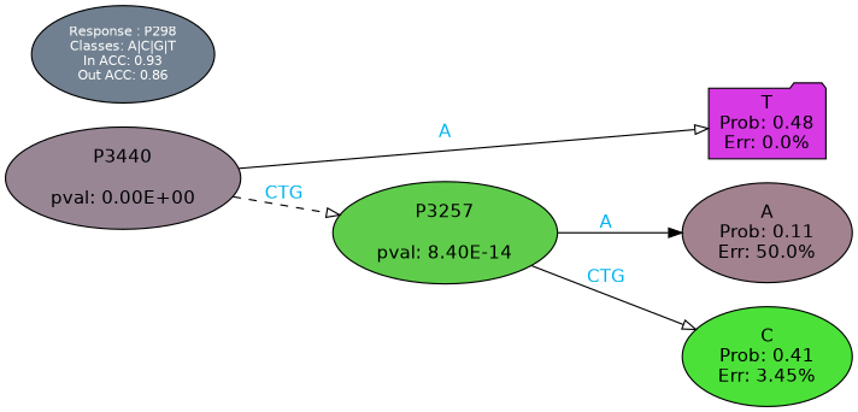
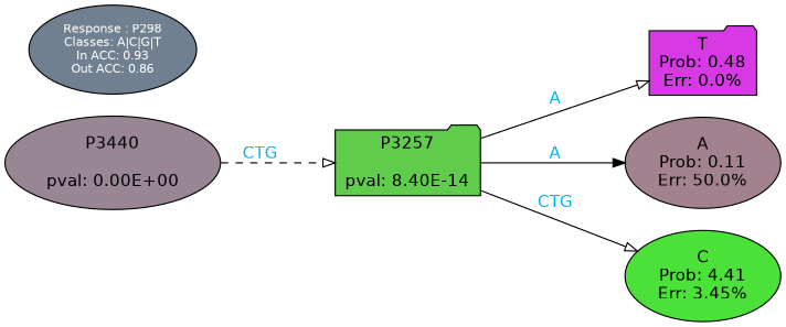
  digraph {
    rankdir=LR
    ranksep=equally
    splines=polylines
    node [color=black fontname=helvetica shape=ellipse style="filled, rounded"]
    edge [arrowhead=onormal fontcolor=deepskyblue2 fontname=helvetica style=solid]
    n1 [fillcolor="#d739e5" label="T\nProb: 0.48\nErr: 0.0%" shape=folder]
    n2 [fillcolor="#a2828f" label="A\nProb: 0.11\nErr: 50.0%"]
-   n3 [fillcolor="#4ce139" label="C\nProb: 0.41\nErr: 3.45%"]
+   n3 [fillcolor="#4ce139" label="C\nProb: 4.41\nErr: 3.45%"]
    n4 [align=left fillcolor=slategray fontcolor=white fontsize=10 label="Response : P298\nClasses: A|C|G|T\nIn ACC: 0.93\nOut ACC: 0.86\n" style=filled]
    n5 [fillcolor="#988695" label="P3440\n\npval: 0.00E+00"]
-   n6 [fillcolor="#5fcd4b" label="P3257\n\npval: 8.40E-14"]
+   n6 [fillcolor="#5fcd4b" label="P3257\n\npval: 8.40E-14" shape=folder]
    subgraph sub_1 {
      rank=same
      n1
      n2
      n3
    }
    subgraph sub_2 {
      rank=same
      n4
      n5
    }
-   n5 -> n1 [label=A]
+   n6 -> n1 [label=A]
    n5 -> n6 [label=CTG style=dashed]
    n6 -> n2 [arrowhead=normal label=A]
    n6 -> n3 [label=CTG]
  }
